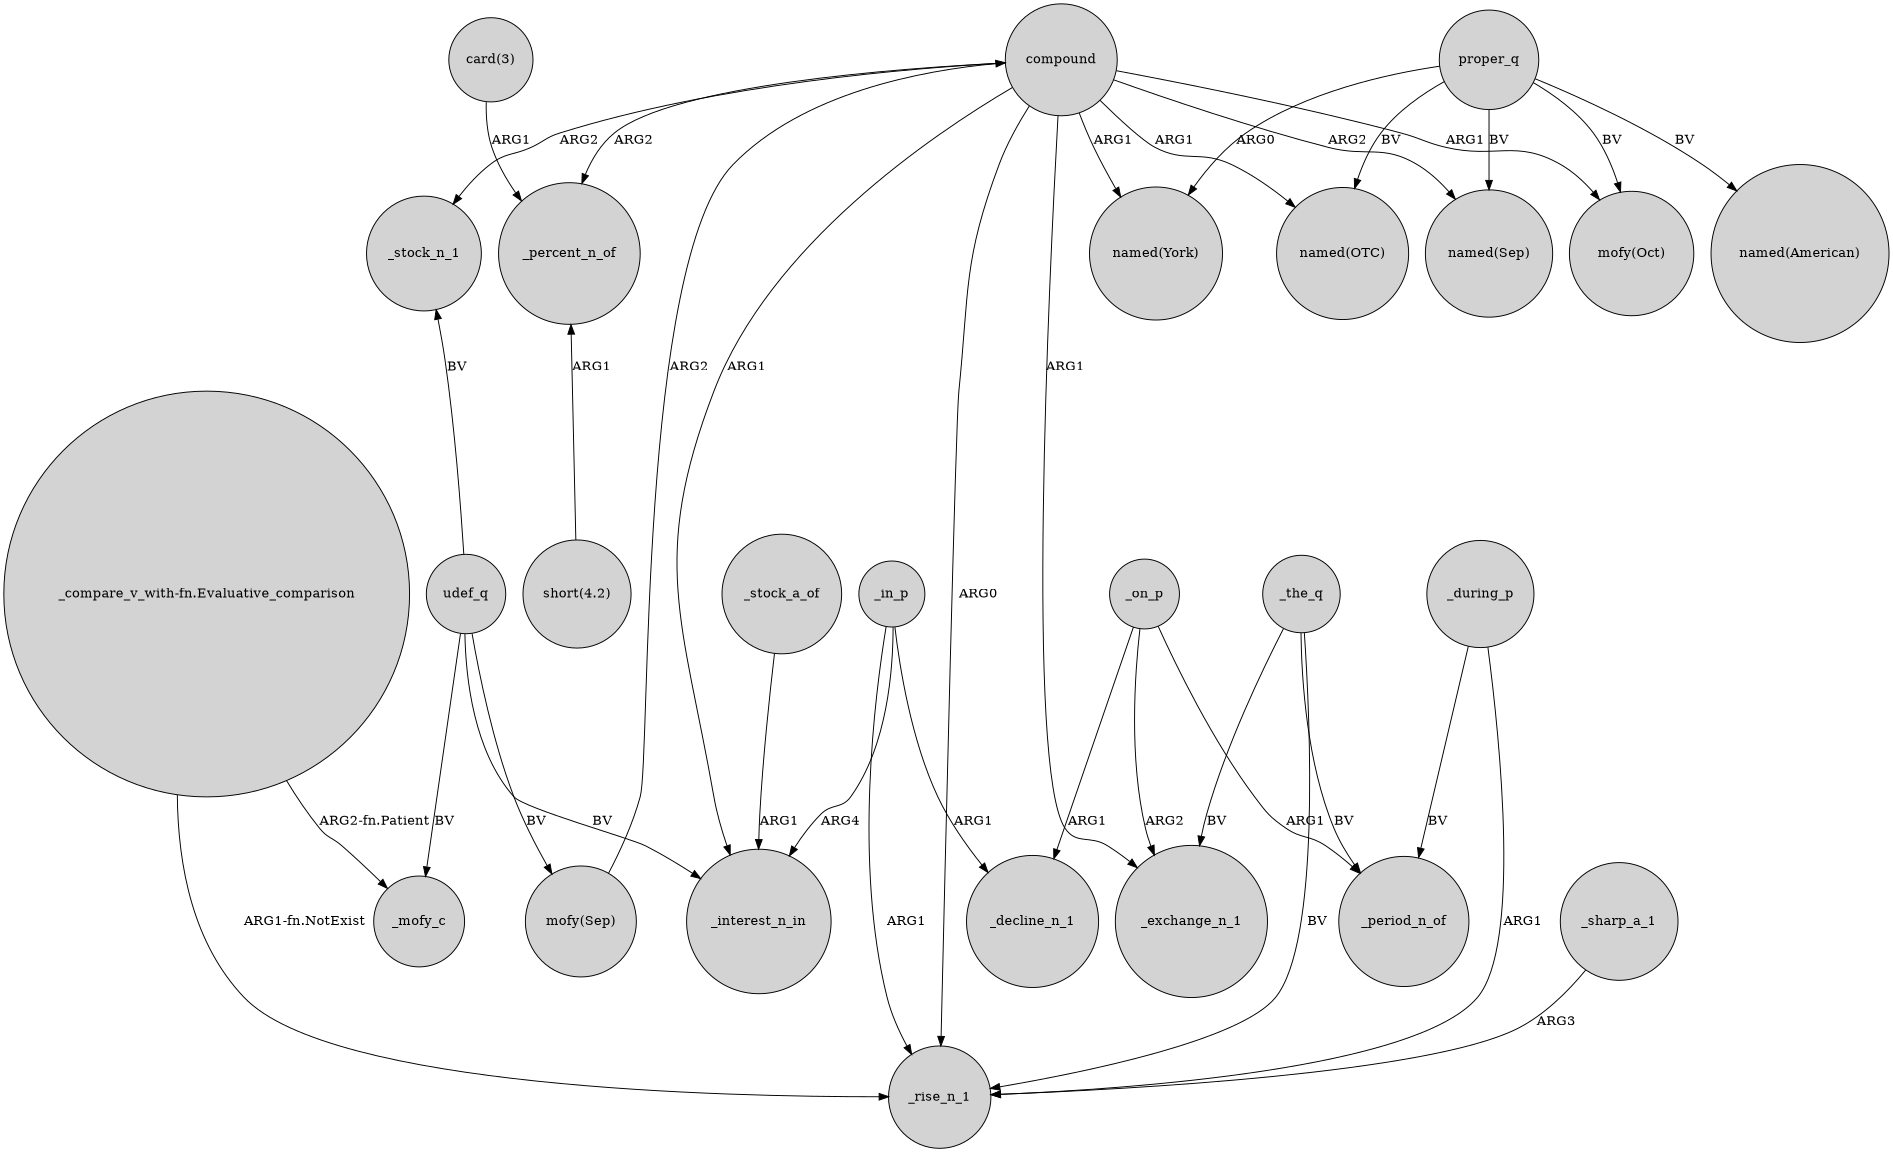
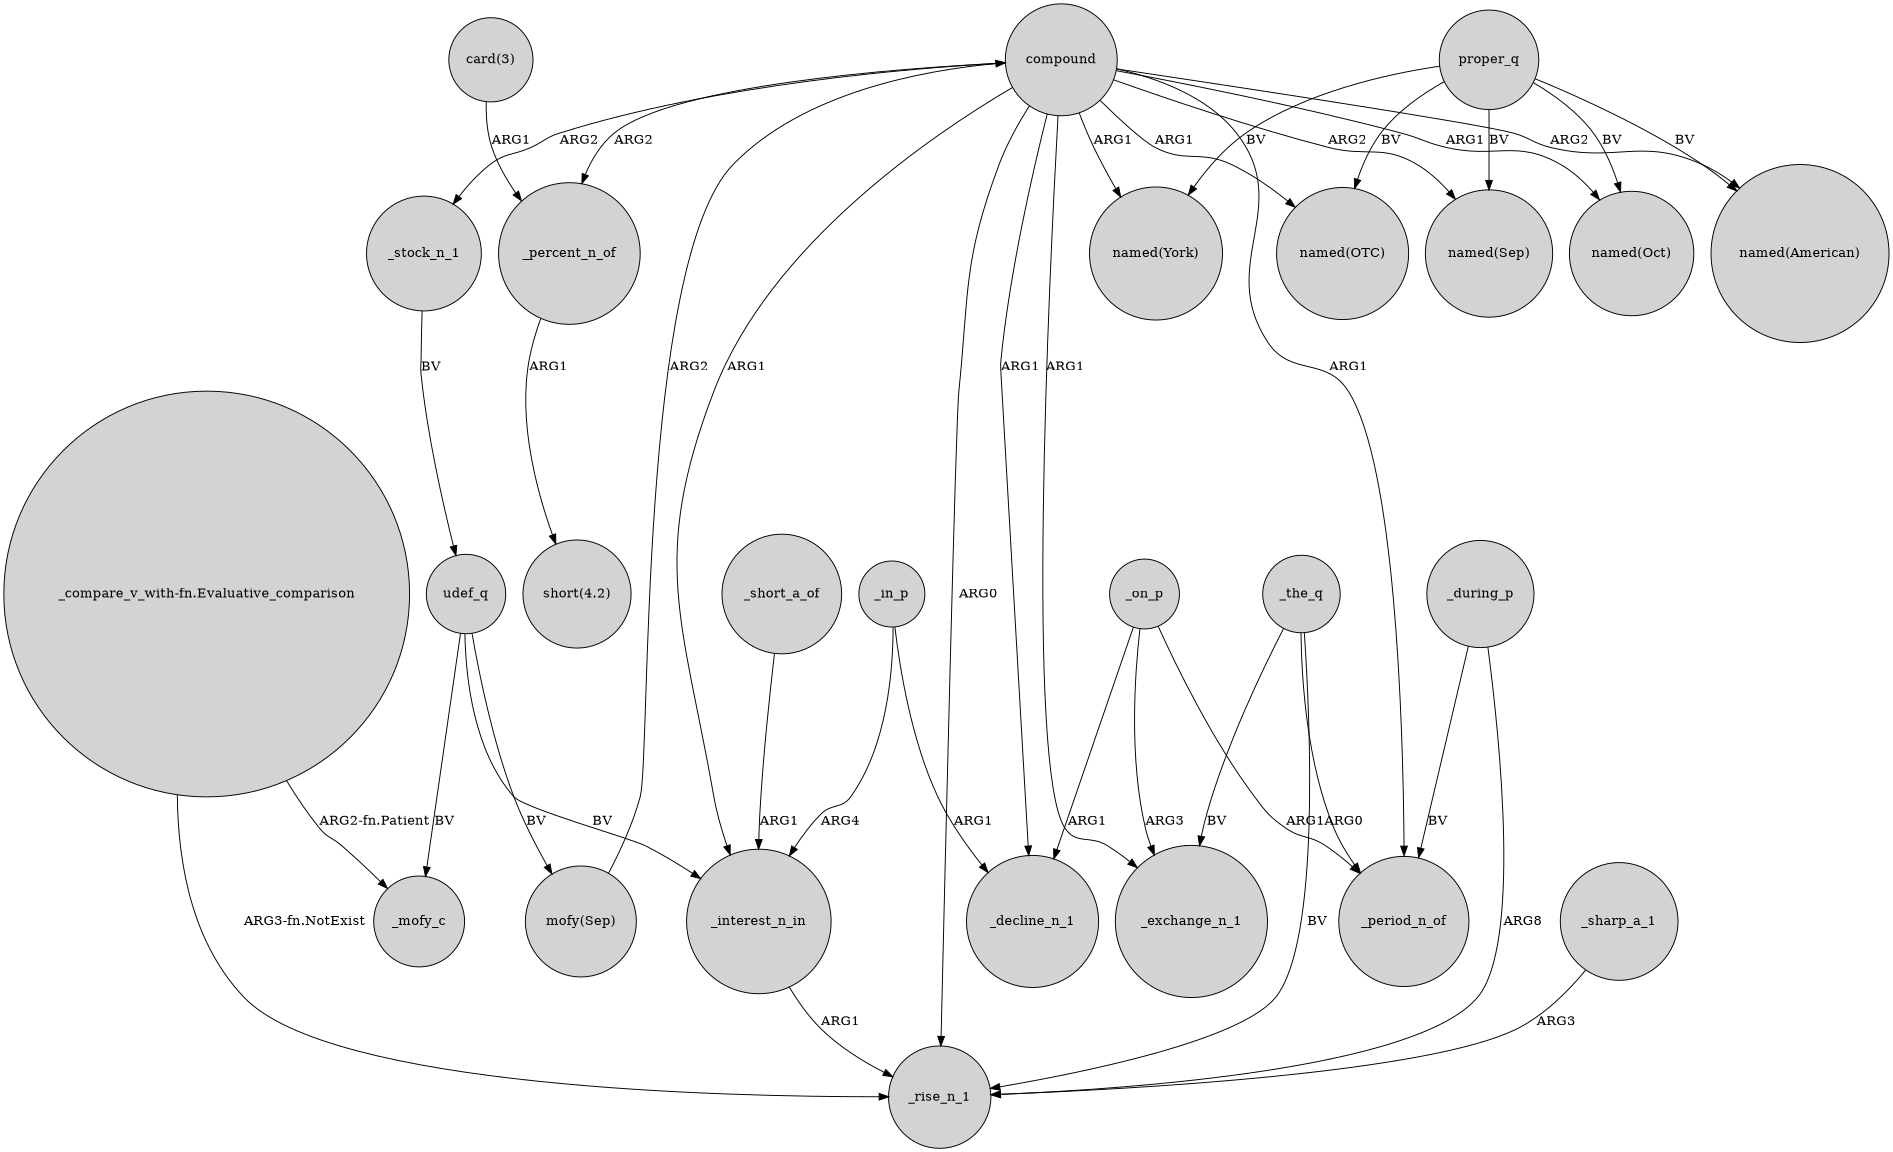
  digraph {
    node [shape=circle style=filled]
    compound
    "named(OTC)"
    n3 [label="named(Sep)"]
    "named(American)"
    _interest_n_in
    _rise_n_1
-   "mofy(Oct)"
+   "mofy(Oct)" [label="named(Oct)"]
    _decline_n_1
    _percent_n_of
    _stock_n_1
    _period_n_of
    "named(York)"
    _exchange_n_1
    "mofy(Sep)"
    "_compare_v_with-fn.Evaluative_comparison"
    n16 [label=_mofy_c]
    proper_q
    _in_p
    udef_q
    _during_p
    _the_q
    _on_p
    _sharp_a_1
-   _short_a_of [label=_stock_a_of]
+   _short_a_of
    "card(3)"
    n26 [label="short(4.2)"]
    compound -> "named(OTC)" [label=ARG1]
    compound -> n3 [label=ARG2]
+   compound -> "named(American)" [label=ARG2]
    compound -> _interest_n_in [label=ARG1]
    compound -> _rise_n_1 [label=ARG0]
    compound -> "mofy(Oct)" [label=ARG1]
+   compound -> _decline_n_1 [label=ARG1]
    compound -> _percent_n_of [label=ARG2]
    compound -> _stock_n_1 [label=ARG2]
+   compound -> _period_n_of [label=ARG1]
    compound -> "named(York)" [label=ARG1]
    compound -> _exchange_n_1 [label=ARG1]
    "mofy(Sep)" -> compound [label=ARG2]
-   "_compare_v_with-fn.Evaluative_comparison" -> _rise_n_1 [label="ARG1-fn.NotExist"]
+   "_compare_v_with-fn.Evaluative_comparison" -> _rise_n_1 [label="ARG3-fn.NotExist"]
    "_compare_v_with-fn.Evaluative_comparison" -> n16 [label="ARG2-fn.Patient"]
    proper_q -> "named(OTC)" [label=BV]
    proper_q -> n3 [label=BV]
    proper_q -> "named(American)" [label=BV]
    proper_q -> "mofy(Oct)" [label=BV]
-   proper_q -> "named(York)" [label=ARG0]
+   proper_q -> "named(York)" [label=BV]
    _in_p -> _interest_n_in [label=ARG4]
-   _in_p -> _rise_n_1 [label=ARG1]
+   _interest_n_in -> _rise_n_1 [label=ARG1]
    _in_p -> _decline_n_1 [label=ARG1]
    udef_q -> _interest_n_in [label=BV]
-   udef_q -> _stock_n_1 [label=BV]
+   _stock_n_1 -> udef_q [label=BV]
    udef_q -> "mofy(Sep)" [label=BV]
    udef_q -> n16 [label=BV]
-   _during_p -> _rise_n_1 [label=ARG1]
+   _during_p -> _rise_n_1 [label=ARG8]
    _during_p -> _period_n_of [label=BV]
    _the_q -> _rise_n_1 [label=BV]
-   _the_q -> _period_n_of [label=BV]
+   _the_q -> _period_n_of [label=ARG0]
    _the_q -> _exchange_n_1 [label=BV]
    _on_p -> _decline_n_1 [label=ARG1]
    _on_p -> _period_n_of [label=ARG1]
-   _on_p -> _exchange_n_1 [label=ARG2]
+   _on_p -> _exchange_n_1 [label=ARG3]
    _sharp_a_1 -> _rise_n_1 [label=ARG3]
    _short_a_of -> _interest_n_in [label=ARG1]
    "card(3)" -> _percent_n_of [label=ARG1]
-   n26 -> _percent_n_of [label=ARG1]
+   _percent_n_of -> n26 [label=ARG1]
  }
